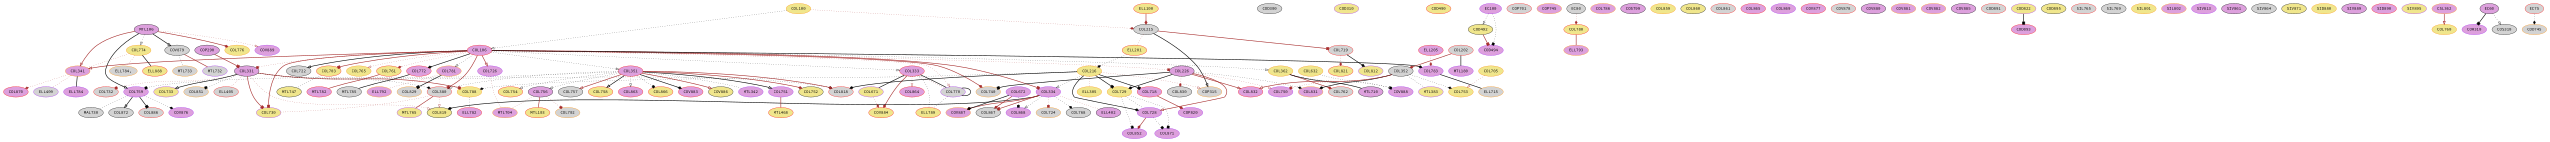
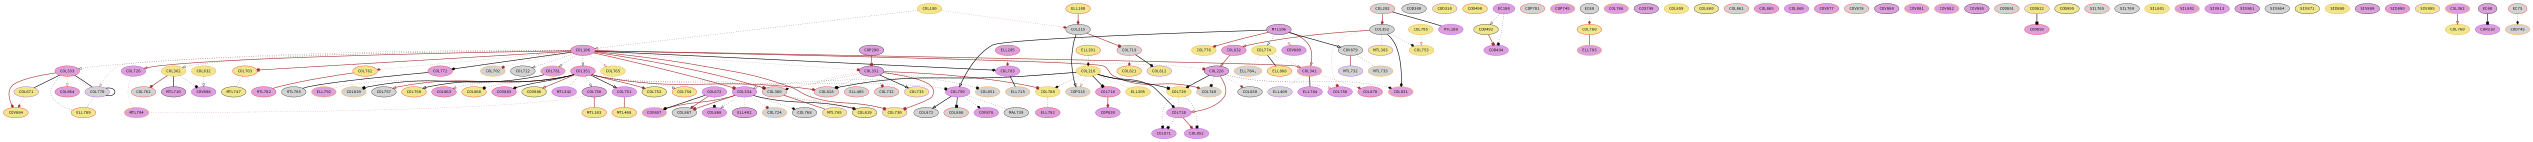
  strict digraph {
    fontname="Source Code Pro"
    node [color=red fillcolor=plum fontname="Source Code Pro" style=filled]
    edge [arrowhead=onormal color=black fontname="Source Code Pro" style=dotted]
    COL100 [color=darkorange fillcolor=khaki]
    COL106
    COL215 [color=black fillcolor=lightgrey]
    COL226 [color=black]
    COL331 [color=black]
    COL333
    COL334 [color=purple]
    COL341 [color=darkorange]
    COL351
    COL362 [color=darkorange fillcolor=khaki]
    COL380 [fillcolor=lightgrey]
    COL702 [color=darkorange fillcolor=lightgrey]
    COL703 [fillcolor=khaki]
    COL722 [color=black fillcolor=lightgrey]
    COL726 [color=purple]
    COL730 [color=purple fillcolor=khaki]
    COL740 [color=darkorange fillcolor=lightgrey]
    COL761 [fillcolor=khaki]
    COL765 [color=darkorange fillcolor=khaki]
    COL770 [color=purple fillcolor=lightgrey]
    COL772
    COL781 [color=darkorange]
    COL783 [color=purple]
    COP315 [color=darkorange fillcolor=lightgrey]
    COL719 [fillcolor=lightgrey]
    ELL201 [fillcolor=khaki]
    COL728 [color=purple]
    COL729 [color=darkorange fillcolor=khaki]
    COL750 [color=purple]
    COL830 [color=black fillcolor=lightgrey]
    COL831 [color=darkorange]
    COL832
    COL788 [color=darkorange fillcolor=khaki]
    COL818 [fillcolor=lightgrey]
    COL732 [fillcolor=lightgrey]
    COL733 [color=purple fillcolor=khaki]
    COL819 [color=black fillcolor=khaki]
    COL851 [color=darkorange fillcolor=lightgrey]
    ELL405 [fillcolor=lightgrey]
    COL864
    COV884 [fillcolor=khaki]
    COL671 [color=purple fillcolor=khaki]
    ELL789 [fillcolor=khaki]
    COL724 [color=darkorange fillcolor=lightgrey]
    COL768 [color=black fillcolor=lightgrey]
    COL867 [color=black fillcolor=lightgrey]
    COL868 [color=purple]
    COV887 [color=darkorange]
    ELL402 [color=black]
    COL870
    ELL409 [color=purple fillcolor=lightgrey]
    ELL784 [color=purple]
    COL751 [color=purple]
    COL752 [color=black fillcolor=khaki]
    COL754 [fillcolor=khaki]
    COL756 [color=black]
    COL757 [color=black fillcolor=lightgrey]
    COL758 [fillcolor=khaki]
    COL759 [color=purple]
    COL863
    COL866 [fillcolor=khaki]
    COV883
    COV886 [color=black fillcolor=khaki]
    MTL342 [color=purple]
    COL762 [fillcolor=lightgrey]
    COV888 [color=purple]
    MTL710 [color=black]
    MTL765 [color=purple fillcolor=khaki]
    MTL747 [color=black fillcolor=khaki]
    MTL704 [color=darkorange]
    MTL782
    MTL785 [color=black fillcolor=lightgrey]
    COL829 [color=darkorange fillcolor=lightgrey]
    ELL792 [color=darkorange]
    ELL715 [color=darkorange fillcolor=lightgrey]
    COL812 [color=purple fillcolor=khaki]
    COL821 [fillcolor=khaki]
    COL216 [color=darkorange fillcolor=khaki]
    COL852 [color=purple]
    COL871 [color=purple]
    ELL782
    MTL468 [fillcolor=khaki]
    MTL103 [fillcolor=khaki]
    COL872 [color=black fillcolor=lightgrey]
    COL886 [fillcolor=lightgrey]
    COV876 [color=purple]
    MAL730 [color=black fillcolor=lightgrey]
    COL202 [fillcolor=lightgrey]
    COL352 [color=black fillcolor=lightgrey]
    MTL180 [color=purple]
    COL753 [color=darkorange fillcolor=khaki]
    MTL383 [color=purple fillcolor=khaki]
    COL718
    ELL305 [color=darkorange fillcolor=khaki]
    COP820 [color=purple]
    COP290 [color=black]
    COD300 [color=black fillcolor=lightgrey]
    COD310 [color=purple fillcolor=khaki]
    COD490 [fillcolor=khaki]
    COD492 [color=black fillcolor=khaki]
    COD494 [color=purple]
    COP701 [fillcolor=lightgrey]
    COP745 [color=darkorange]
    COL774 [color=darkorange fillcolor=khaki]
    "ELL784," [color=darkorange fillcolor=lightgrey]
    ELL888 [fillcolor=khaki]
    COL780 [fillcolor=khaki]
    ELL793 [color=darkorange]
    COL786 [color=darkorange]
    COS799 [color=black]
    COL859 [color=darkorange fillcolor=khaki]
    COL860 [color=black fillcolor=khaki]
    COL861 [fillcolor=lightgrey]
    COL865
    COL869 [color=purple]
    COV877
    COV878 [fillcolor=lightgrey]
    COV879 [color=black fillcolor=lightgrey]
    MTL732 [color=purple fillcolor=lightgrey]
    MTL733 [color=darkorange fillcolor=lightgrey]
    COV880 [color=black]
    COV881 [color=darkorange]
    COV882 [color=darkorange]
    COV885 [color=black]
    COD891 [fillcolor=lightgrey]
    n126 [color=purple fillcolor=khaki label=COD822]
    COD893
    COD895 [color=black fillcolor=khaki]
    SIL765 [fillcolor=lightgrey]
    SIL769 [color=black fillcolor=lightgrey]
    SIL801 [color=darkorange fillcolor=khaki]
    SIL802 [color=darkorange]
    SIV813 [color=purple]
    SIV861 [color=black]
    SIV864 [color=black fillcolor=lightgrey]
    SIV871 [color=black fillcolor=khaki]
    SID880 [color=darkorange fillcolor=khaki]
    SIV889 [color=black]
    SID890
    SIV895 [color=purple fillcolor=khaki]
    MTL106 [color=black]
    COL776 [color=darkorange fillcolor=khaki]
    COV889 [color=purple]
    COL672 [color=purple]
    CSL362 [color=darkorange]
    COL760 [color=darkorange fillcolor=khaki]
    EC60 [color=black]
    COR310 [color=purple]
-   COS310 [color=black fillcolor=lightgrey]
    COL705 [color=darkorange fillcolor=khaki]
    EC75 [fillcolor=lightgrey]
    COD745 [color=darkorange fillcolor=lightgrey]
    ELL205
    EC80 [color=black fillcolor=lightgrey]
    COL632 [color=darkorange fillcolor=khaki]
    EC100 [color=purple]
    ELL100 [fillcolor=khaki]
    COL100 -> COL106
    COL100 -> COL215 [arrowhead=diamond color=brown]
    COL106 -> COL226 [arrowhead=box color=brown]
    COL106 -> COL331 [arrowhead=box color=brown]
    COL106 -> COL333
    COL106 -> COL334 [arrowhead=box color=brown style=bold]
    COL106 -> COL341 [color=brown style=bold]
    COL106 -> COL351
    COL106 -> COL362
    COL106 -> COL380 [arrowhead=box color=brown style=bold]
-   COL756 -> COL702 [arrowhead=box color=brown]
+   COL106 -> COL702 [arrowhead=box color=brown]
    COL106 -> COL703 [arrowhead=box color=brown style=bold]
-   COL106 -> COL722 [style=bold]
+   COL106 -> COL722
    COL106 -> COL726 [color=brown style=bold]
    COL106 -> COL730 [arrowhead=box color=brown style=bold]
    COL106 -> COL740 [arrowhead=diamond color=brown style=bold]
    COL106 -> COL761 [arrowhead=diamond color=brown]
    COL106 -> COL765 [color=brown]
    COL106 -> COL770 [color=brown]
    COL106 -> COL772 [arrowhead=diamond style=bold]
    COL106 -> COL781
    COL106 -> COL783 [arrowhead=diamond style=bold]
    COL215 -> COP315 [style=bold]
    COL215 -> COL719 [arrowhead=box color=brown style=bold]
    COL215 -> ELL201 [color=brown dir=none arrowhead=""]
-   COL226 -> COL740 [arrowhead=box style=bold]
+   COL226 -> COL740 [arrowhead=box]
    COL226 -> COL728 [color=brown style=bold]
    COL226 -> COL729 [arrowhead=diamond style=bold]
    COL226 -> COL750 [color=brown]
    COL226 -> COL830 [arrowhead=diamond color=brown]
    COL226 -> COL831 [arrowhead=diamond]
-   COL226 -> COL832 [color=brown style=bold]
+   COL832 -> COL226 [color=brown style=bold]
    COL331 -> COL380 [arrowhead=diamond]
    COL331 -> COL730 [arrowhead=box color=brown style=bold]
    COL331 -> COL788 [arrowhead=box color=brown style=bold]
    COL331 -> COL818 [arrowhead=diamond]
    COL331 -> COL732 [arrowhead=box color=brown]
    COL331 -> COL733 [style=bold]
    COL331 -> COL819 [color=brown]
    COL331 -> COL851 [arrowhead=box]
    COL331 -> ELL405 [color=brown dir=none arrowhead=""]
    COL333 -> COL770 [color=brown dir=none arrowhead=""]
    COL333 -> COL864 [color=brown]
    COL333 -> COV884 [arrowhead=diamond color=brown style=bold]
    COL333 -> COL671 [dir=none style=bold arrowhead=""]
    COL333 -> ELL789 [dir=none arrowhead=""]
    COL334 -> COL819 [arrowhead=diamond style=bold]
    COL334 -> COL724 [arrowhead=box color=brown]
    COL334 -> COL768 [arrowhead=diamond]
    COL334 -> COL867 [arrowhead=box color=brown style=bold]
    COL334 -> COL868
    COL334 -> COV887 [arrowhead=diamond color=brown style=bold]
    COL334 -> ELL402 [color=brown dir=none arrowhead=""]
    COL341 -> COL870 [arrowhead=diamond color=brown]
    COL341 -> ELL409 [color=brown dir=none arrowhead=""]
    COL341 -> ELL784 [dir=none style=bold arrowhead=""]
    COL351 -> COL380
    COL351 -> COL818 [arrowhead=diamond color=brown style=bold]
    COL351 -> COL751 [style=bold]
    COL351 -> COL752 [arrowhead=diamond color=brown style=bold]
    COL351 -> COL754
    COL351 -> COL756
    COL351 -> COL757 [color=brown style=bold]
    COL351 -> COL758 [style=bold]
    COL351 -> COL759 [arrowhead=box]
    COL351 -> COL863
    COL351 -> COL866 [arrowhead=box]
    COL351 -> COV883 [arrowhead=diamond style=bold]
    COL351 -> COV886 [color=brown style=bold]
    COL351 -> MTL342 [dir=none arrowhead=""]
    COL362 -> COL762 [arrowhead=diamond color=brown style=bold]
    COL362 -> COV888 [arrowhead=box]
    COL362 -> MTL710 [dir=none style=bold arrowhead=""]
    COL380 -> COL730 [color=brown dir=none arrowhead=""]
    COL380 -> COL819 [color=brown]
    COL380 -> MTL765 [color=brown dir=none style=bold arrowhead=""]
    COL703 -> MTL747 [dir=none arrowhead=""]
    COL726 -> MTL704 [color=brown dir=none arrowhead=""]
    COL761 -> MTL782 [color=brown dir=none style=bold arrowhead=""]
    COL770 -> COL333 [dir=none style=bold arrowhead=""]
    COL770 -> COL770 [dir=none style=bold arrowhead=""]
    COL770 -> ELL789 [dir=none arrowhead=""]
    COL772 -> MTL785 [dir=none style=bold arrowhead=""]
    COL781 -> COL829 [arrowhead=box style=bold]
    COL781 -> ELL792 [color=brown dir=none arrowhead=""]
    COL783 -> ELL715 [dir=none style=bold arrowhead=""]
    COL719 -> COL812 [arrowhead=diamond style=bold]
    COL719 -> COL821 [arrowhead=diamond color=brown]
    ELL201 -> COL216 [arrowhead=diamond]
    COL728 -> COL852 [arrowhead=diamond color=brown style=bold]
    COL728 -> COL871 [arrowhead=box]
    COL729 -> COL728 [dir=none arrowhead=""]
    COL729 -> COL852 [arrowhead=box]
    COL729 -> COL871 [arrowhead=box]
    COL788 -> ELL782 [dir=none arrowhead=""]
    COL671 -> COV884 [arrowhead=diamond color=brown]
    COL751 -> MTL468 [color=brown dir=none style=bold arrowhead=""]
    COL756 -> MTL704 [color=brown dir=none arrowhead=""]
    COL756 -> MTL103 [color=brown dir=none style=bold arrowhead=""]
    COL759 -> COL872 [style=bold]
    COL759 -> COL886 [arrowhead=box style=bold]
    COL759 -> COV876 [arrowhead=diamond]
    COL759 -> MAL730 [dir=none arrowhead=""]
    COL216 -> COL334
    COL216 -> COP315 [color=brown]
    COL216 -> COL728 [arrowhead=diamond style=bold]
    COL216 -> COL729 [arrowhead=box style=bold]
    COL216 -> COL788 [arrowhead=diamond]
    COL216 -> COL818 [arrowhead=diamond style=bold]
    COL216 -> COL718 [arrowhead=box style=bold]
    COL216 -> ELL305 [color=brown dir=none arrowhead=""]
    COL202 -> COL352 [arrowhead=diamond color=brown style=bold]
    COL202 -> MTL180 [dir=none style=bold arrowhead=""]
    COL352 -> COL750 [arrowhead=box color=brown]
    COL352 -> COL831 [arrowhead=diamond style=bold]
    COL352 -> COL832 [color=brown style=bold]
    COL352 -> COL753 [arrowhead=diamond]
    COL352 -> MTL383 [dir=none arrowhead=""]
    COL718 -> COP820 [arrowhead=diamond color=brown style=bold]
    COP290 -> COL331 [arrowhead=box color=brown style=bold]
    COD492 -> COD494 [arrowhead=box color=brown style=bold]
    COL774 -> COL341 [color=brown dir=none arrowhead=""]
    COL774 -> "ELL784," [color=brown dir=none arrowhead=""]
    COL774 -> ELL888 [dir=none style=bold arrowhead=""]
    COL780 -> ELL793 [color=brown dir=none style=bold arrowhead=""]
    COV879 -> MTL732 [color=brown dir=none style=bold arrowhead=""]
    COV879 -> MTL733 [dir=none arrowhead=""]
    n126 -> COD893 [arrowhead=box style=bold]
    MTL106 -> COL341 [color=brown style=bold]
    MTL106 -> COL759 [style=bold]
    MTL106 -> COL774
    MTL106 -> COV879 [style=bold]
    MTL106 -> COL776 [arrowhead=diamond color=brown style=bold]
    MTL106 -> COV889 [color=brown]
    COL672 -> COL867 [arrowhead=diamond color=brown style=bold]
    COL672 -> COL868 [arrowhead=box]
    COL672 -> COV887 [arrowhead=diamond style=bold]
    CSL362 -> COL760 [color=brown style=bold]
    EC60 -> COR310 [arrowhead=box style=bold]
-   EC60 -> COS310
    COL705 -> COL753 [color=brown]
    EC75 -> COD745 [arrowhead=diamond]
    ELL205 -> COL783 [arrowhead=diamond color=brown]
    EC80 -> COL780 [arrowhead=diamond color=brown]
    COL632 -> COV888
    EC100 -> COD492
    EC100 -> COD494 [arrowhead=box]
    ELL100 -> COL215 [arrowhead=diamond color=brown style=bold]
  }
